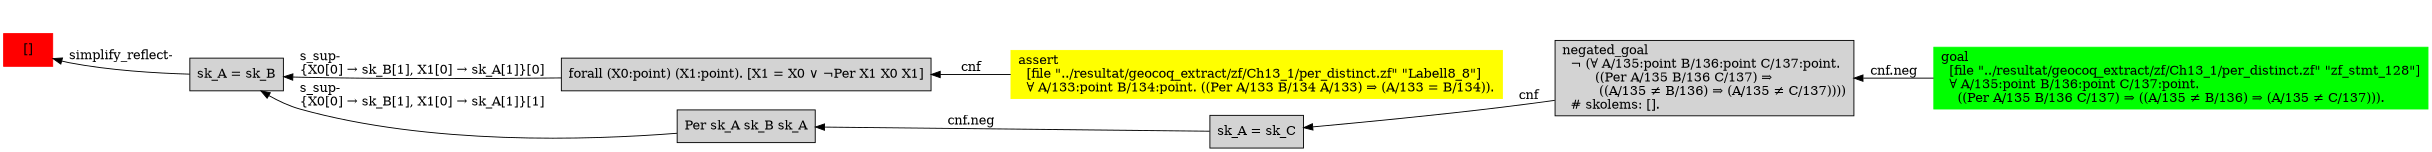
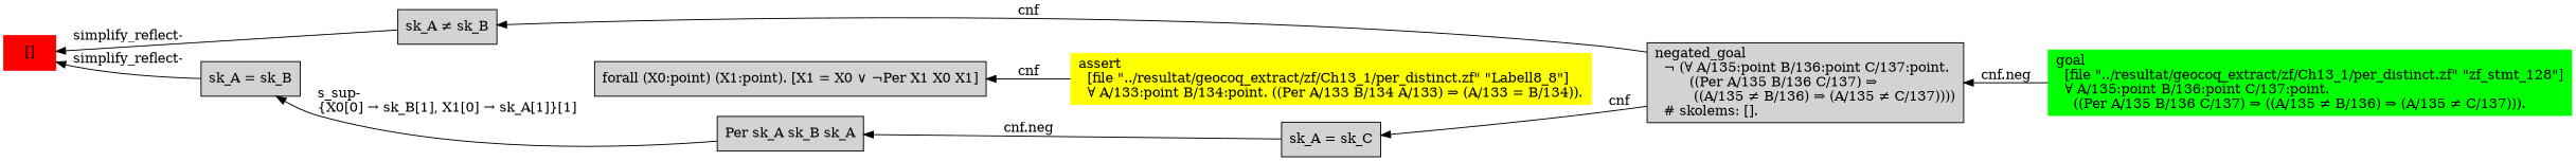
  digraph {
    rankdir=LR
    node [shape=box style=filled]
    edge [dir=back]
    n1 [color=red label="[]"]
+   n2 [label="sk_A ≠ sk_B\l"]
    n3 [label="sk_A = sk_B\l"]
    n4 [label="negated_goal\l  ¬ (∀ A/135:point B/136:point C/137:point.\l        ((Per A/135 B/136 C/137) ⇒\l         ((A/135 ≠ B/136) ⇒ (A/135 ≠ C/137))))\l  # skolems: [].\l"]
    n5 [label="forall (X0:point) (X1:point). [X1 = X0 ∨ ¬Per X1 X0 X1]\l"]
    n6 [label="Per sk_A sk_B sk_A\l"]
    n7 [color=green label="goal\l  [file \"../resultat/geocoq_extract/zf/Ch13_1/per_distinct.zf\" \"zf_stmt_128\"]\l  ∀ A/135:point B/136:point C/137:point.\l    ((Per A/135 B/136 C/137) ⇒ ((A/135 ≠ B/136) ⇒ (A/135 ≠ C/137))).\l"]
    n8 [color=yellow label="assert\l  [file \"../resultat/geocoq_extract/zf/Ch13_1/per_distinct.zf\" \"Labell8_8\"]\l  ∀ A/133:point B/134:point. ((Per A/133 B/134 A/133) ⇒ (A/133 = B/134)).\l"]
    n9 [label="sk_A = sk_C\l"]
+   n1 -> n2 [label="simplify_reflect-"]
    n1 -> n3 [label="simplify_reflect-"]
-   n3 -> n5 [label="s_sup-\l\{X0[0] → sk_B[1], X1[0] → sk_A[1]\}[0]\l"]
+   n2 -> n4 [label=cnf]
    n3 -> n6 [label="s_sup-\l\{X0[0] → sk_B[1], X1[0] → sk_A[1]\}[1]\l"]
    n4 -> n7 [label="cnf.neg"]
    n5 -> n8 [label=cnf]
    n6 -> n9 [label="cnf.neg"]
    n9 -> n4 [label=cnf]
  }
